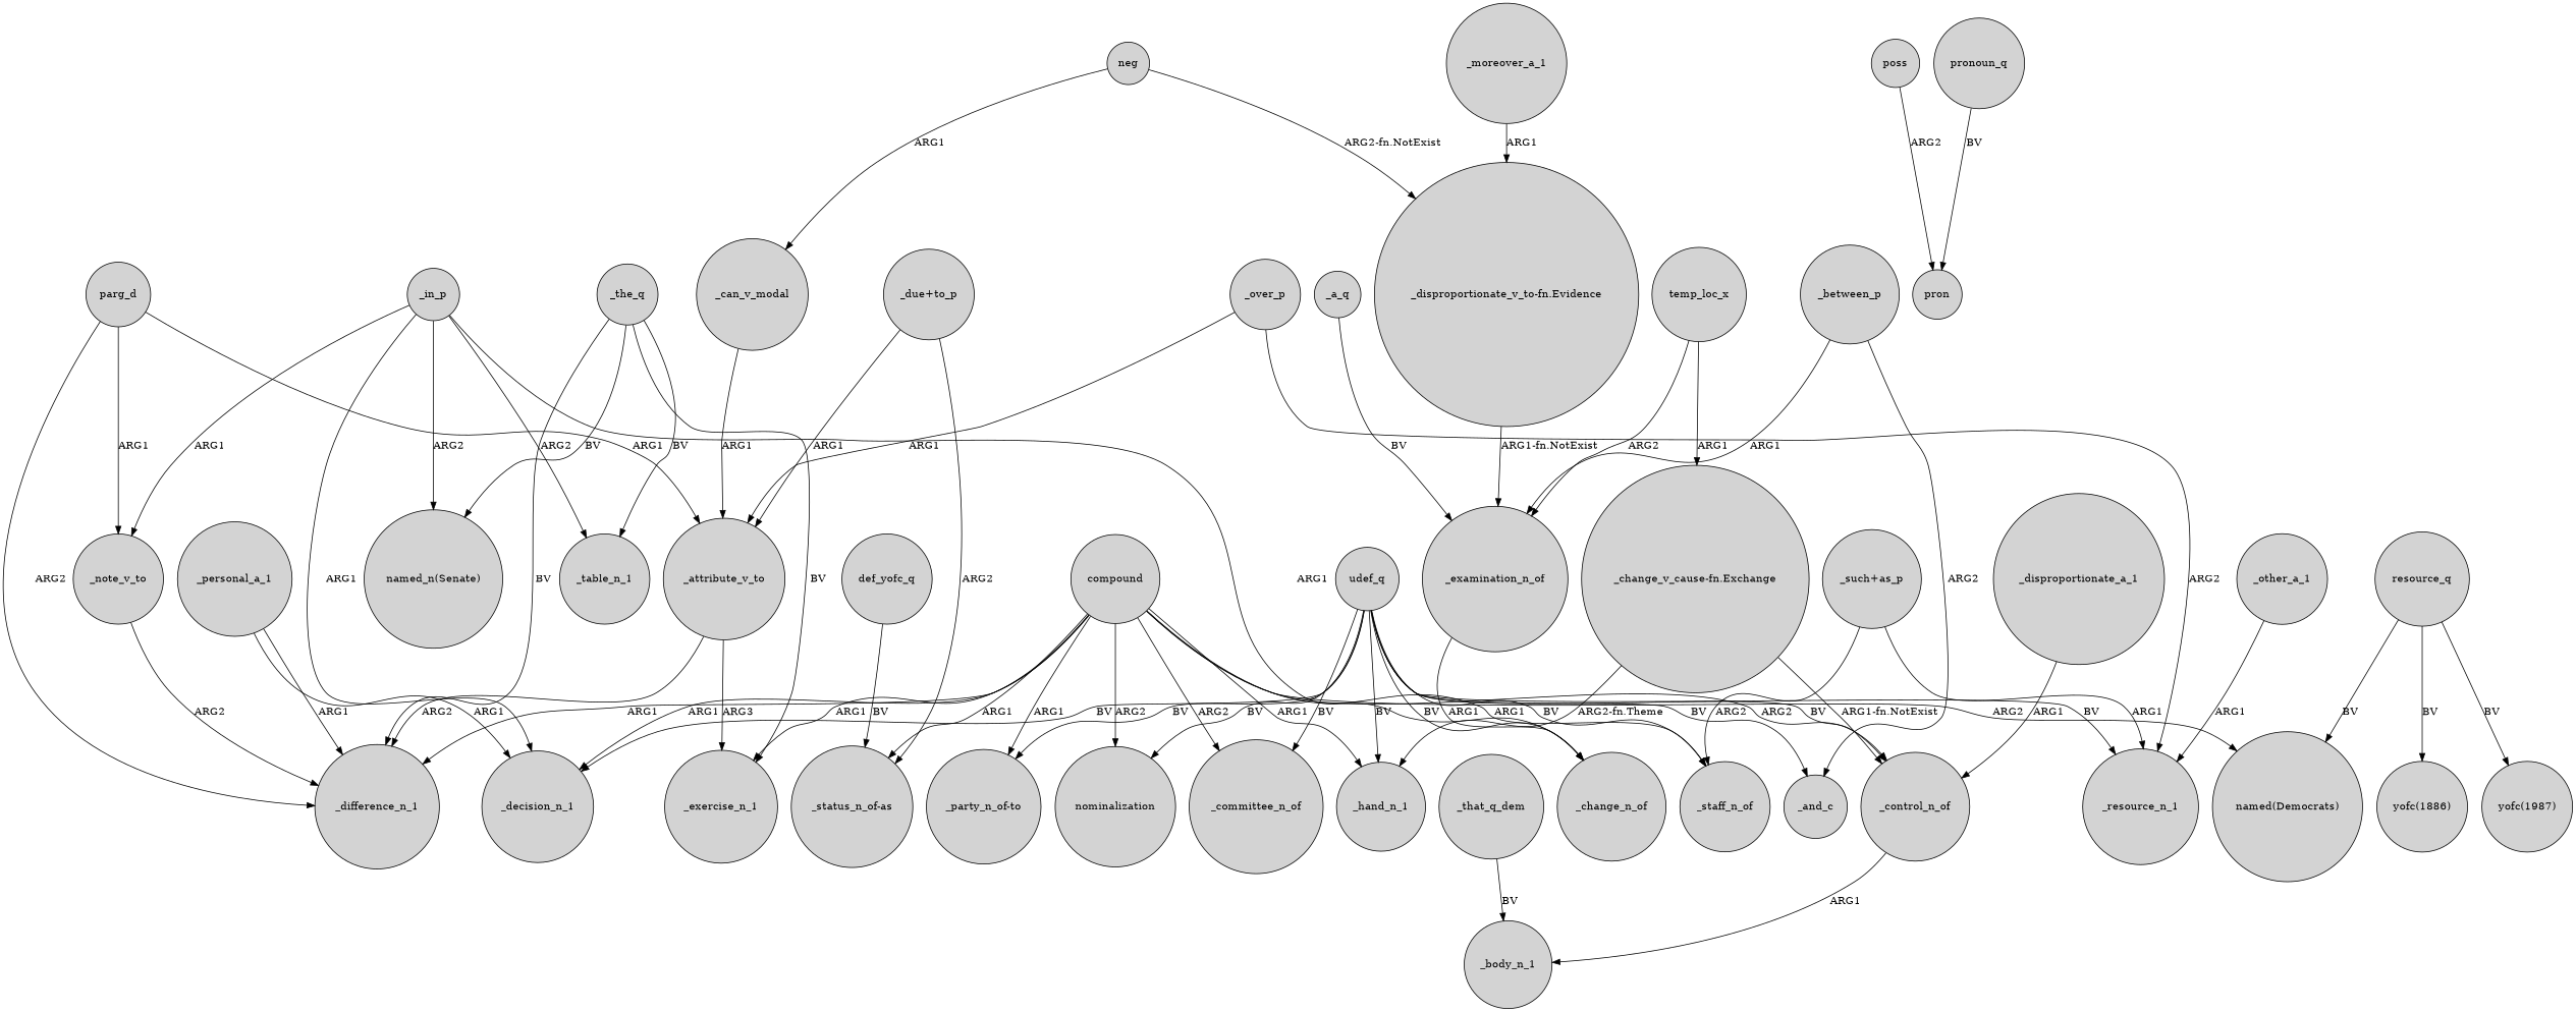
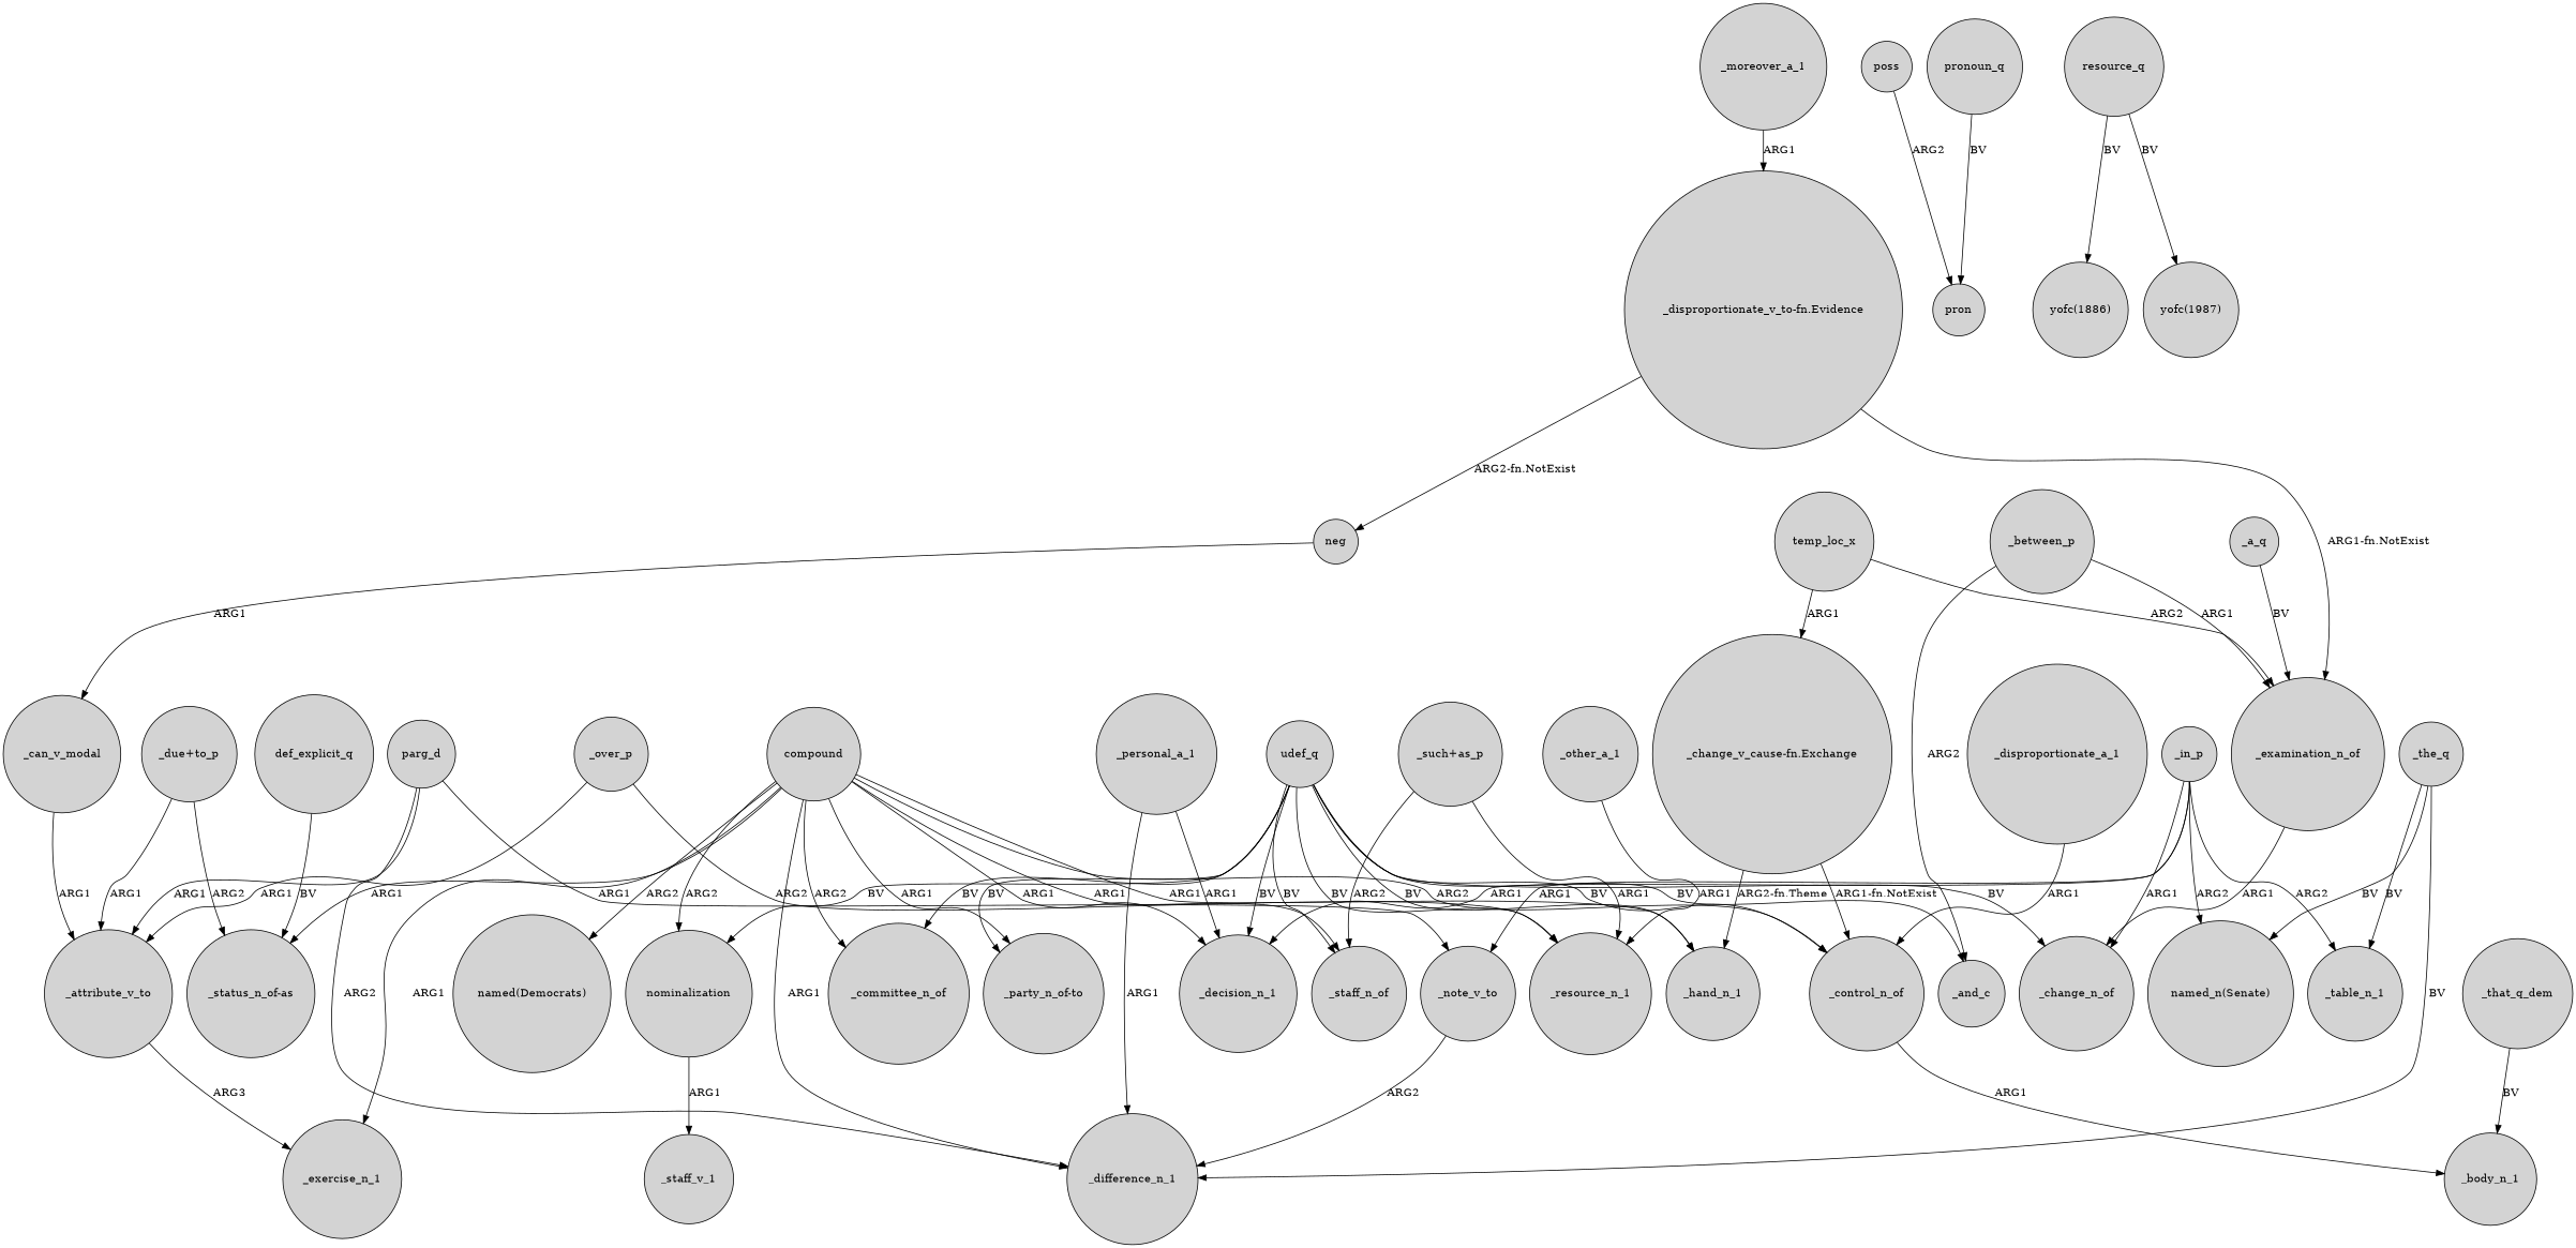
  digraph {
    node [shape=circle style=filled]
    compound
    _decision_n_1
    nominalization
    "_status_n_of-as"
    _difference_n_1
    _staff_n_of
    _control_n_of
    _exercise_n_1
    "_party_n_of-to"
    "named(Democrats)"
    _hand_n_1
    _committee_n_of
+   _staff_v_1
    _body_n_1
    poss
    pron
    parg_d
    _attribute_v_to
    _note_v_to
    _personal_a_1
    "_due+to_p"
    udef_q
    _resource_n_1
    _change_n_of
    _and_c
    "_change_v_cause-fn.Exchange"
    _disproportionate_a_1
    n28 [label="_disproportionate_v_to-fn.Evidence"]
    neg
    _examination_n_of
    _can_v_modal
    _moreover_a_1
    _the_q
    "named_n(Senate)"
    _table_n_1
    _in_p
    temp_loc_x
    "_such+as_p"
    _between_p
    n40 [label=resource_q]
    n41 [label="yofc(1886)"]
    "yofc(1987)"
    _a_q
    _other_a_1
    pronoun_q
    _that_q_dem
-   def_explicit_q [label=def_yofc_q]
+   def_explicit_q
    _over_p
    compound -> _decision_n_1 [label=ARG1]
    compound -> nominalization [label=ARG2]
    compound -> "_status_n_of-as" [label=ARG1]
    compound -> _difference_n_1 [label=ARG1]
    compound -> _staff_n_of [label=ARG1]
    compound -> _control_n_of [label=ARG2]
    compound -> _exercise_n_1 [label=ARG1]
    compound -> "_party_n_of-to" [label=ARG1]
    compound -> "named(Democrats)" [label=ARG2]
    compound -> _hand_n_1 [label=ARG1]
    compound -> _committee_n_of [label=ARG2]
+   nominalization -> _staff_v_1 [label=ARG1]
    _control_n_of -> _body_n_1 [label=ARG1]
    poss -> pron [label=ARG2]
    parg_d -> _difference_n_1 [label=ARG2]
    parg_d -> _attribute_v_to [label=ARG1]
    parg_d -> _note_v_to [label=ARG1]
-   _attribute_v_to -> _difference_n_1 [label=ARG2]
    _attribute_v_to -> _exercise_n_1 [label=ARG3]
    _note_v_to -> _difference_n_1 [label=ARG2]
    _personal_a_1 -> _decision_n_1 [label=ARG1]
    _personal_a_1 -> _difference_n_1 [label=ARG1]
    "_due+to_p" -> "_status_n_of-as" [label=ARG2]
    "_due+to_p" -> _attribute_v_to [label=ARG1]
    udef_q -> _decision_n_1 [label=BV]
    udef_q -> nominalization [label=BV]
    udef_q -> _staff_n_of [label=BV]
    udef_q -> _control_n_of [label=BV]
    udef_q -> "_party_n_of-to" [label=BV]
    udef_q -> _hand_n_1 [label=BV]
    udef_q -> _committee_n_of [label=BV]
    udef_q -> _resource_n_1 [label=BV]
    udef_q -> _change_n_of [label=BV]
    udef_q -> _and_c [label=BV]
    "_change_v_cause-fn.Exchange" -> _control_n_of [label="ARG1-fn.NotExist"]
    "_change_v_cause-fn.Exchange" -> _hand_n_1 [label="ARG2-fn.Theme"]
    _disproportionate_a_1 -> _control_n_of [label=ARG1]
-   neg -> n28 [label="ARG2-fn.NotExist"]
+   n28 -> neg [label="ARG2-fn.NotExist"]
    n28 -> _examination_n_of [label="ARG1-fn.NotExist"]
    neg -> _can_v_modal [label=ARG1]
    _examination_n_of -> _change_n_of [label=ARG1]
    _can_v_modal -> _attribute_v_to [label=ARG1]
    _moreover_a_1 -> n28 [label=ARG1]
    _the_q -> _difference_n_1 [label=BV]
-   _the_q -> _exercise_n_1 [label=BV]
    _the_q -> "named_n(Senate)" [label=BV]
    _the_q -> _table_n_1 [label=BV]
    _in_p -> _decision_n_1 [label=ARG1]
    _in_p -> _note_v_to [label=ARG1]
    _in_p -> _change_n_of [label=ARG1]
    _in_p -> "named_n(Senate)" [label=ARG2]
    _in_p -> _table_n_1 [label=ARG2]
    temp_loc_x -> "_change_v_cause-fn.Exchange" [label=ARG1]
    temp_loc_x -> _examination_n_of [label=ARG2]
    "_such+as_p" -> _staff_n_of [label=ARG2]
    "_such+as_p" -> _resource_n_1 [label=ARG1]
    _between_p -> _and_c [label=ARG2]
    _between_p -> _examination_n_of [label=ARG1]
-   n40 -> "named(Democrats)" [label=BV]
    n40 -> n41 [label=BV]
    n40 -> "yofc(1987)" [label=BV]
    _a_q -> _examination_n_of [label=BV]
    _other_a_1 -> _resource_n_1 [label=ARG1]
    pronoun_q -> pron [label=BV]
    _that_q_dem -> _body_n_1 [label=BV]
    def_explicit_q -> "_status_n_of-as" [label=BV]
    _over_p -> _attribute_v_to [label=ARG1]
    _over_p -> _resource_n_1 [label=ARG2]
  }
